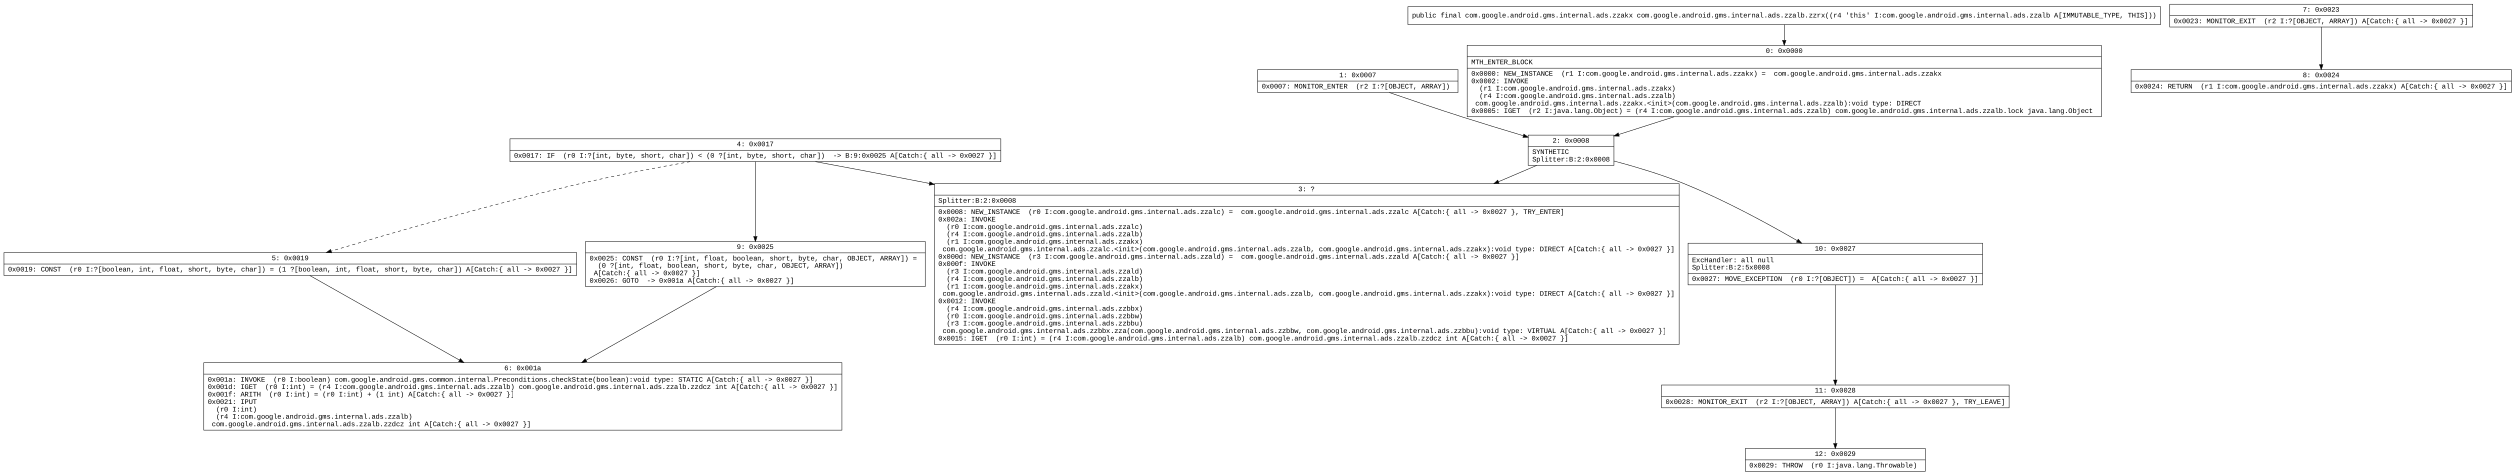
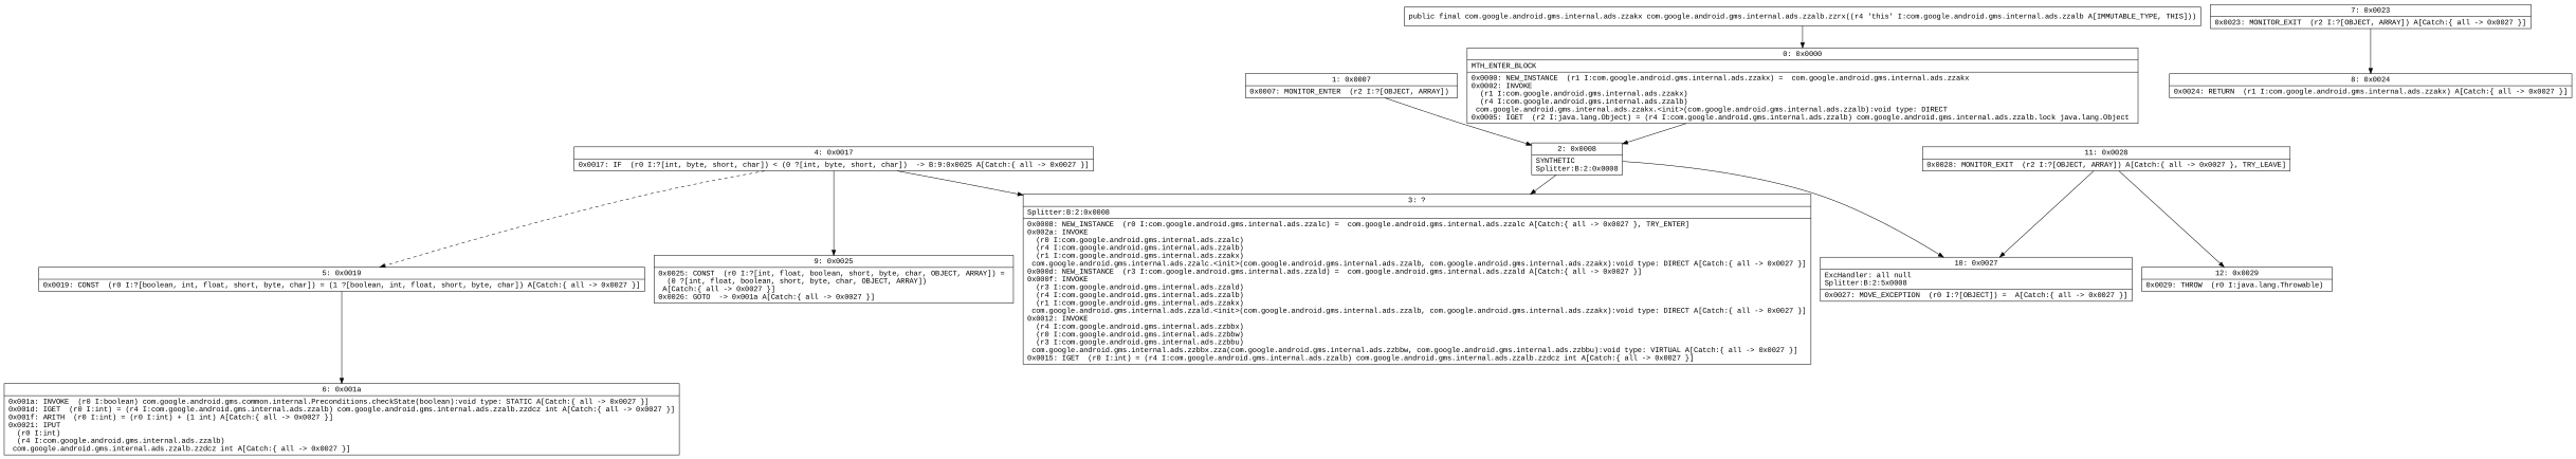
  digraph {
    fontname="Liberation Mono"
    node [fontname="Liberation Mono" shape=record]
    edge [fontname="Liberation Mono"]
    n1 [label="{0\:\ 0x0000|MTH_ENTER_BLOCK\l|0x0000: NEW_INSTANCE  (r1 I:com.google.android.gms.internal.ads.zzakx) =  com.google.android.gms.internal.ads.zzakx \l0x0002: INVOKE  \l  (r1 I:com.google.android.gms.internal.ads.zzakx)\l  (r4 I:com.google.android.gms.internal.ads.zzalb)\l com.google.android.gms.internal.ads.zzakx.\<init\>(com.google.android.gms.internal.ads.zzalb):void type: DIRECT \l0x0005: IGET  (r2 I:java.lang.Object) = (r4 I:com.google.android.gms.internal.ads.zzalb) com.google.android.gms.internal.ads.zzalb.lock java.lang.Object \l}"]
    n2 [label="{2\:\ 0x0008|SYNTHETIC\lSplitter:B:2:0x0008\l}"]
    n3 [label="{1\:\ 0x0007|0x0007: MONITOR_ENTER  (r2 I:?[OBJECT, ARRAY]) \l}"]
    n4 [label="{3\:\ ?|Splitter:B:2:0x0008\l|0x0008: NEW_INSTANCE  (r0 I:com.google.android.gms.internal.ads.zzalc) =  com.google.android.gms.internal.ads.zzalc A[Catch:\{ all \-\> 0x0027 \}, TRY_ENTER]\l0x002a: INVOKE  \l  (r0 I:com.google.android.gms.internal.ads.zzalc)\l  (r4 I:com.google.android.gms.internal.ads.zzalb)\l  (r1 I:com.google.android.gms.internal.ads.zzakx)\l com.google.android.gms.internal.ads.zzalc.\<init\>(com.google.android.gms.internal.ads.zzalb, com.google.android.gms.internal.ads.zzakx):void type: DIRECT A[Catch:\{ all \-\> 0x0027 \}]\l0x000d: NEW_INSTANCE  (r3 I:com.google.android.gms.internal.ads.zzald) =  com.google.android.gms.internal.ads.zzald A[Catch:\{ all \-\> 0x0027 \}]\l0x000f: INVOKE  \l  (r3 I:com.google.android.gms.internal.ads.zzald)\l  (r4 I:com.google.android.gms.internal.ads.zzalb)\l  (r1 I:com.google.android.gms.internal.ads.zzakx)\l com.google.android.gms.internal.ads.zzald.\<init\>(com.google.android.gms.internal.ads.zzalb, com.google.android.gms.internal.ads.zzakx):void type: DIRECT A[Catch:\{ all \-\> 0x0027 \}]\l0x0012: INVOKE  \l  (r4 I:com.google.android.gms.internal.ads.zzbbx)\l  (r0 I:com.google.android.gms.internal.ads.zzbbw)\l  (r3 I:com.google.android.gms.internal.ads.zzbbu)\l com.google.android.gms.internal.ads.zzbbx.zza(com.google.android.gms.internal.ads.zzbbw, com.google.android.gms.internal.ads.zzbbu):void type: VIRTUAL A[Catch:\{ all \-\> 0x0027 \}]\l0x0015: IGET  (r0 I:int) = (r4 I:com.google.android.gms.internal.ads.zzalb) com.google.android.gms.internal.ads.zzalb.zzdcz int A[Catch:\{ all \-\> 0x0027 \}]\l}"]
    n5 [label="{10\:\ 0x0027|ExcHandler: all null\lSplitter:B:2:5x0008\l|0x0027: MOVE_EXCEPTION  (r0 I:?[OBJECT]) =  A[Catch:\{ all \-\> 0x0027 \}]\l}"]
    n6 [label="{11\:\ 0x0028|0x0028: MONITOR_EXIT  (r2 I:?[OBJECT, ARRAY]) A[Catch:\{ all \-\> 0x0027 \}, TRY_LEAVE]\l}"]
    n7 [label="{4\:\ 0x0017|0x0017: IF  (r0 I:?[int, byte, short, char]) \< (0 ?[int, byte, short, char])  \-\> B:9:0x0025 A[Catch:\{ all \-\> 0x0027 \}]\l}"]
    n8 [label="{5\:\ 0x0019|0x0019: CONST  (r0 I:?[boolean, int, float, short, byte, char]) = (1 ?[boolean, int, float, short, byte, char]) A[Catch:\{ all \-\> 0x0027 \}]\l}"]
    n9 [label="{9\:\ 0x0025|0x0025: CONST  (r0 I:?[int, float, boolean, short, byte, char, OBJECT, ARRAY]) = \l  (0 ?[int, float, boolean, short, byte, char, OBJECT, ARRAY])\l A[Catch:\{ all \-\> 0x0027 \}]\l0x0026: GOTO  \-\> 0x001a A[Catch:\{ all \-\> 0x0027 \}]\l}"]
    n10 [label="{6\:\ 0x001a|0x001a: INVOKE  (r0 I:boolean) com.google.android.gms.common.internal.Preconditions.checkState(boolean):void type: STATIC A[Catch:\{ all \-\> 0x0027 \}]\l0x001d: IGET  (r0 I:int) = (r4 I:com.google.android.gms.internal.ads.zzalb) com.google.android.gms.internal.ads.zzalb.zzdcz int A[Catch:\{ all \-\> 0x0027 \}]\l0x001f: ARITH  (r0 I:int) = (r0 I:int) + (1 int) A[Catch:\{ all \-\> 0x0027 \}]\l0x0021: IPUT  \l  (r0 I:int)\l  (r4 I:com.google.android.gms.internal.ads.zzalb)\l com.google.android.gms.internal.ads.zzalb.zzdcz int A[Catch:\{ all \-\> 0x0027 \}]\l}"]
    n11 [label="{7\:\ 0x0023|0x0023: MONITOR_EXIT  (r2 I:?[OBJECT, ARRAY]) A[Catch:\{ all \-\> 0x0027 \}]\l}"]
    n12 [label="{8\:\ 0x0024|0x0024: RETURN  (r1 I:com.google.android.gms.internal.ads.zzakx) A[Catch:\{ all \-\> 0x0027 \}]\l}"]
    n13 [label="{12\:\ 0x0029|0x0029: THROW  (r0 I:java.lang.Throwable) \l}"]
    n14 [label="{public final com.google.android.gms.internal.ads.zzakx com.google.android.gms.internal.ads.zzalb.zzrx((r4 'this' I:com.google.android.gms.internal.ads.zzalb A[IMMUTABLE_TYPE, THIS])) }"]
    n1 -> n2
    n2 -> n4
    n2 -> n5
    n3 -> n2
-   n5 -> n6
+   n6 -> n5
    n6 -> n13
    n7 -> n4
    n7 -> n8 [style=dashed]
    n7 -> n9
    n8 -> n10
-   n9 -> n10
    n11 -> n12
    n14 -> n1
  }
